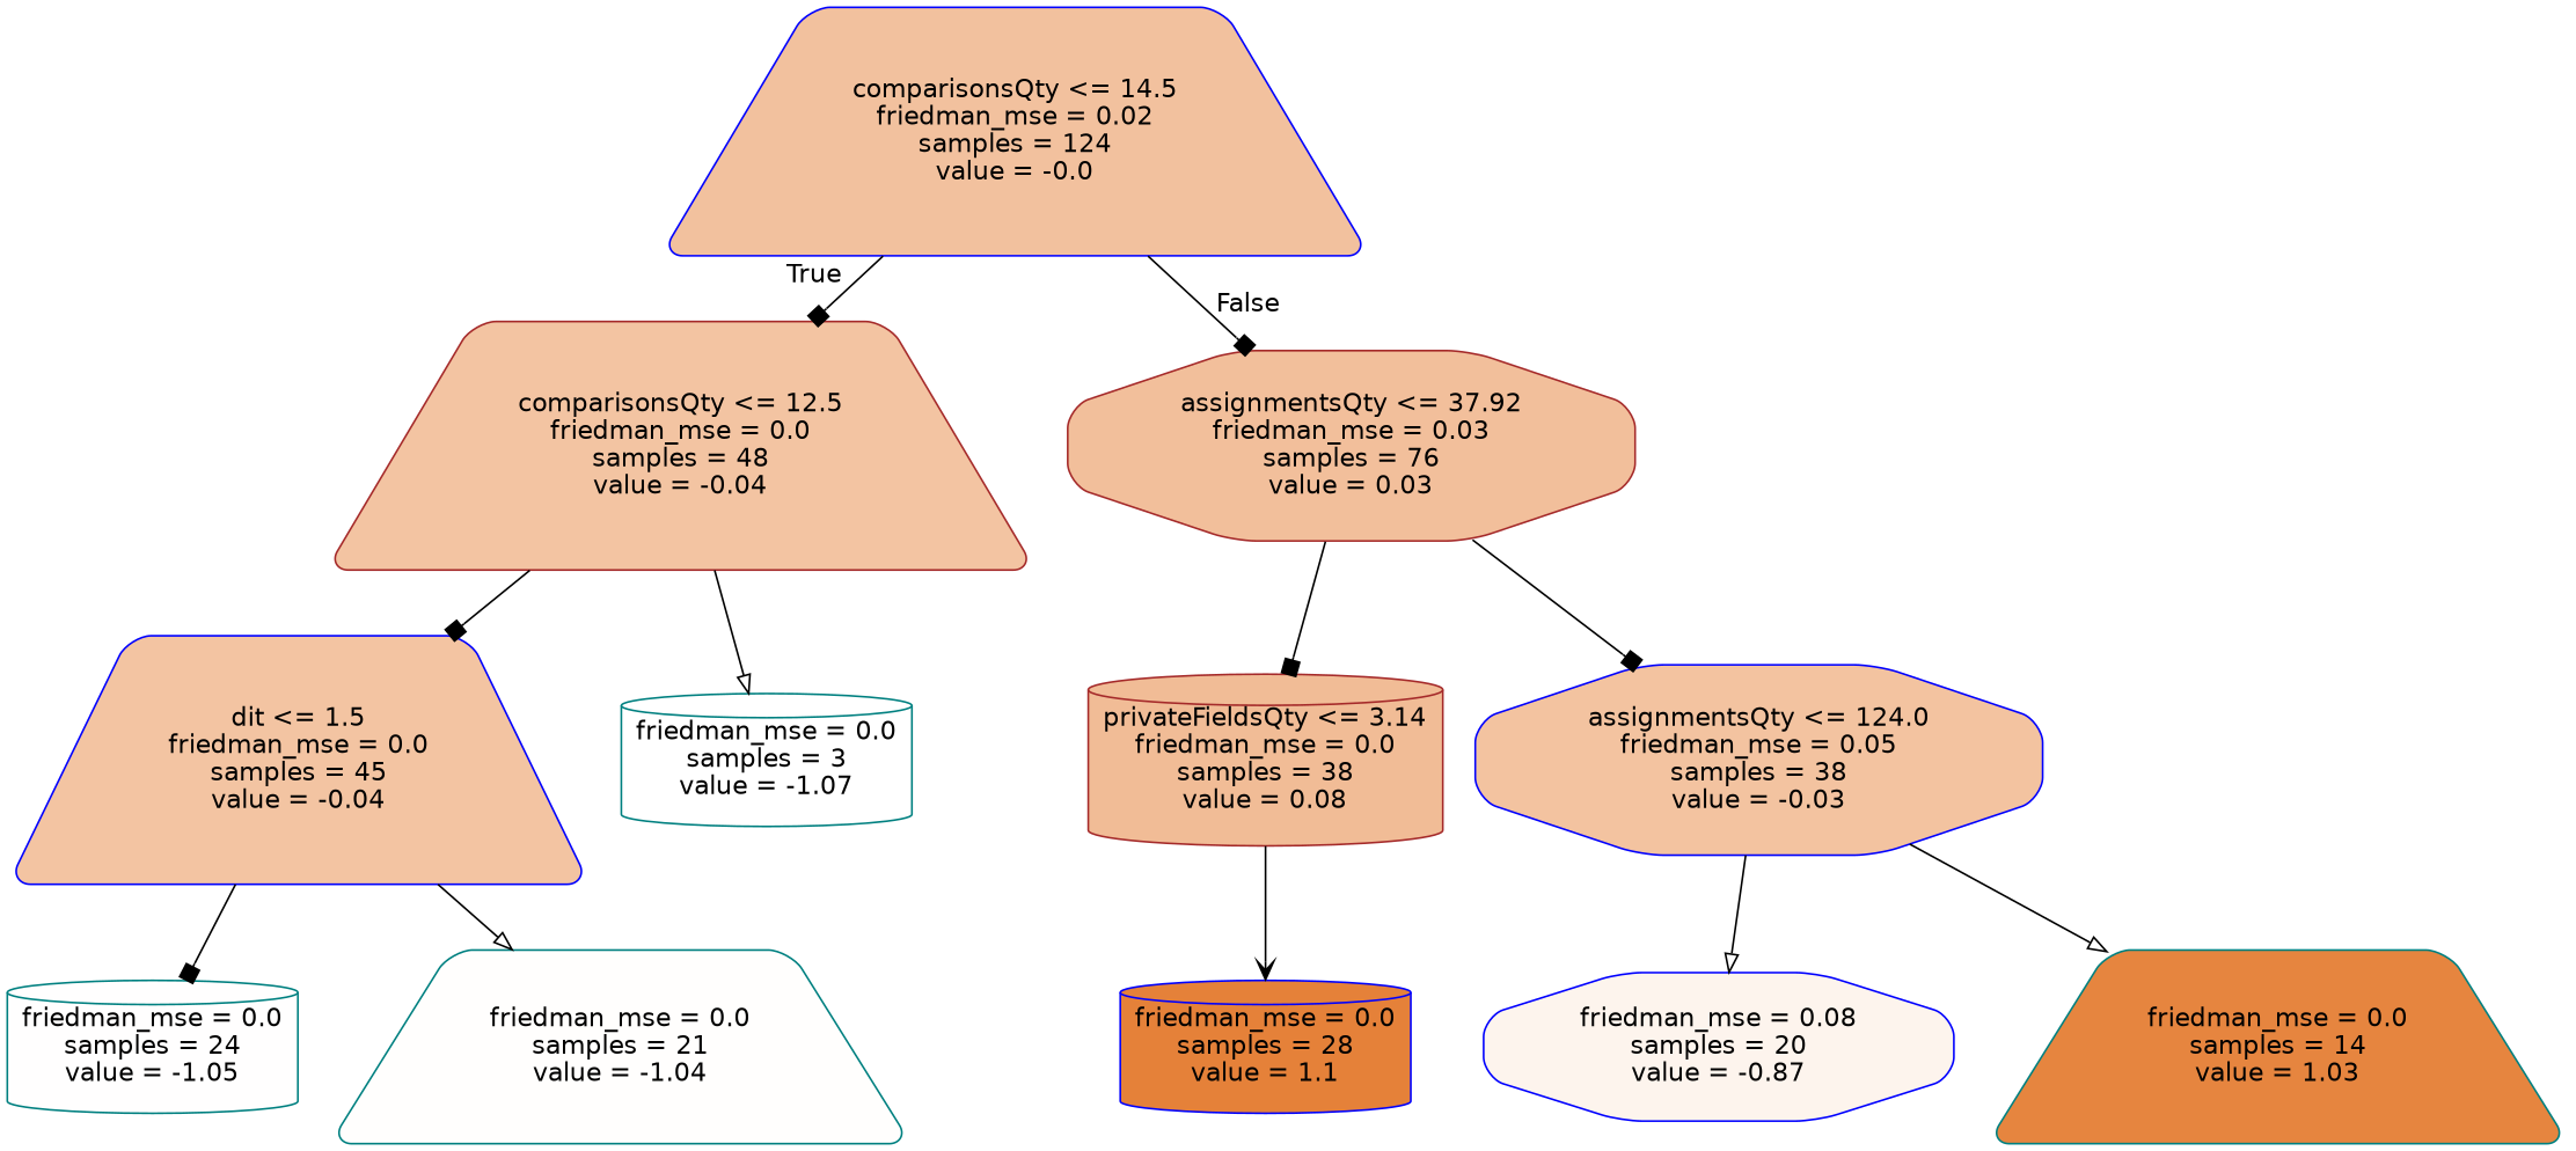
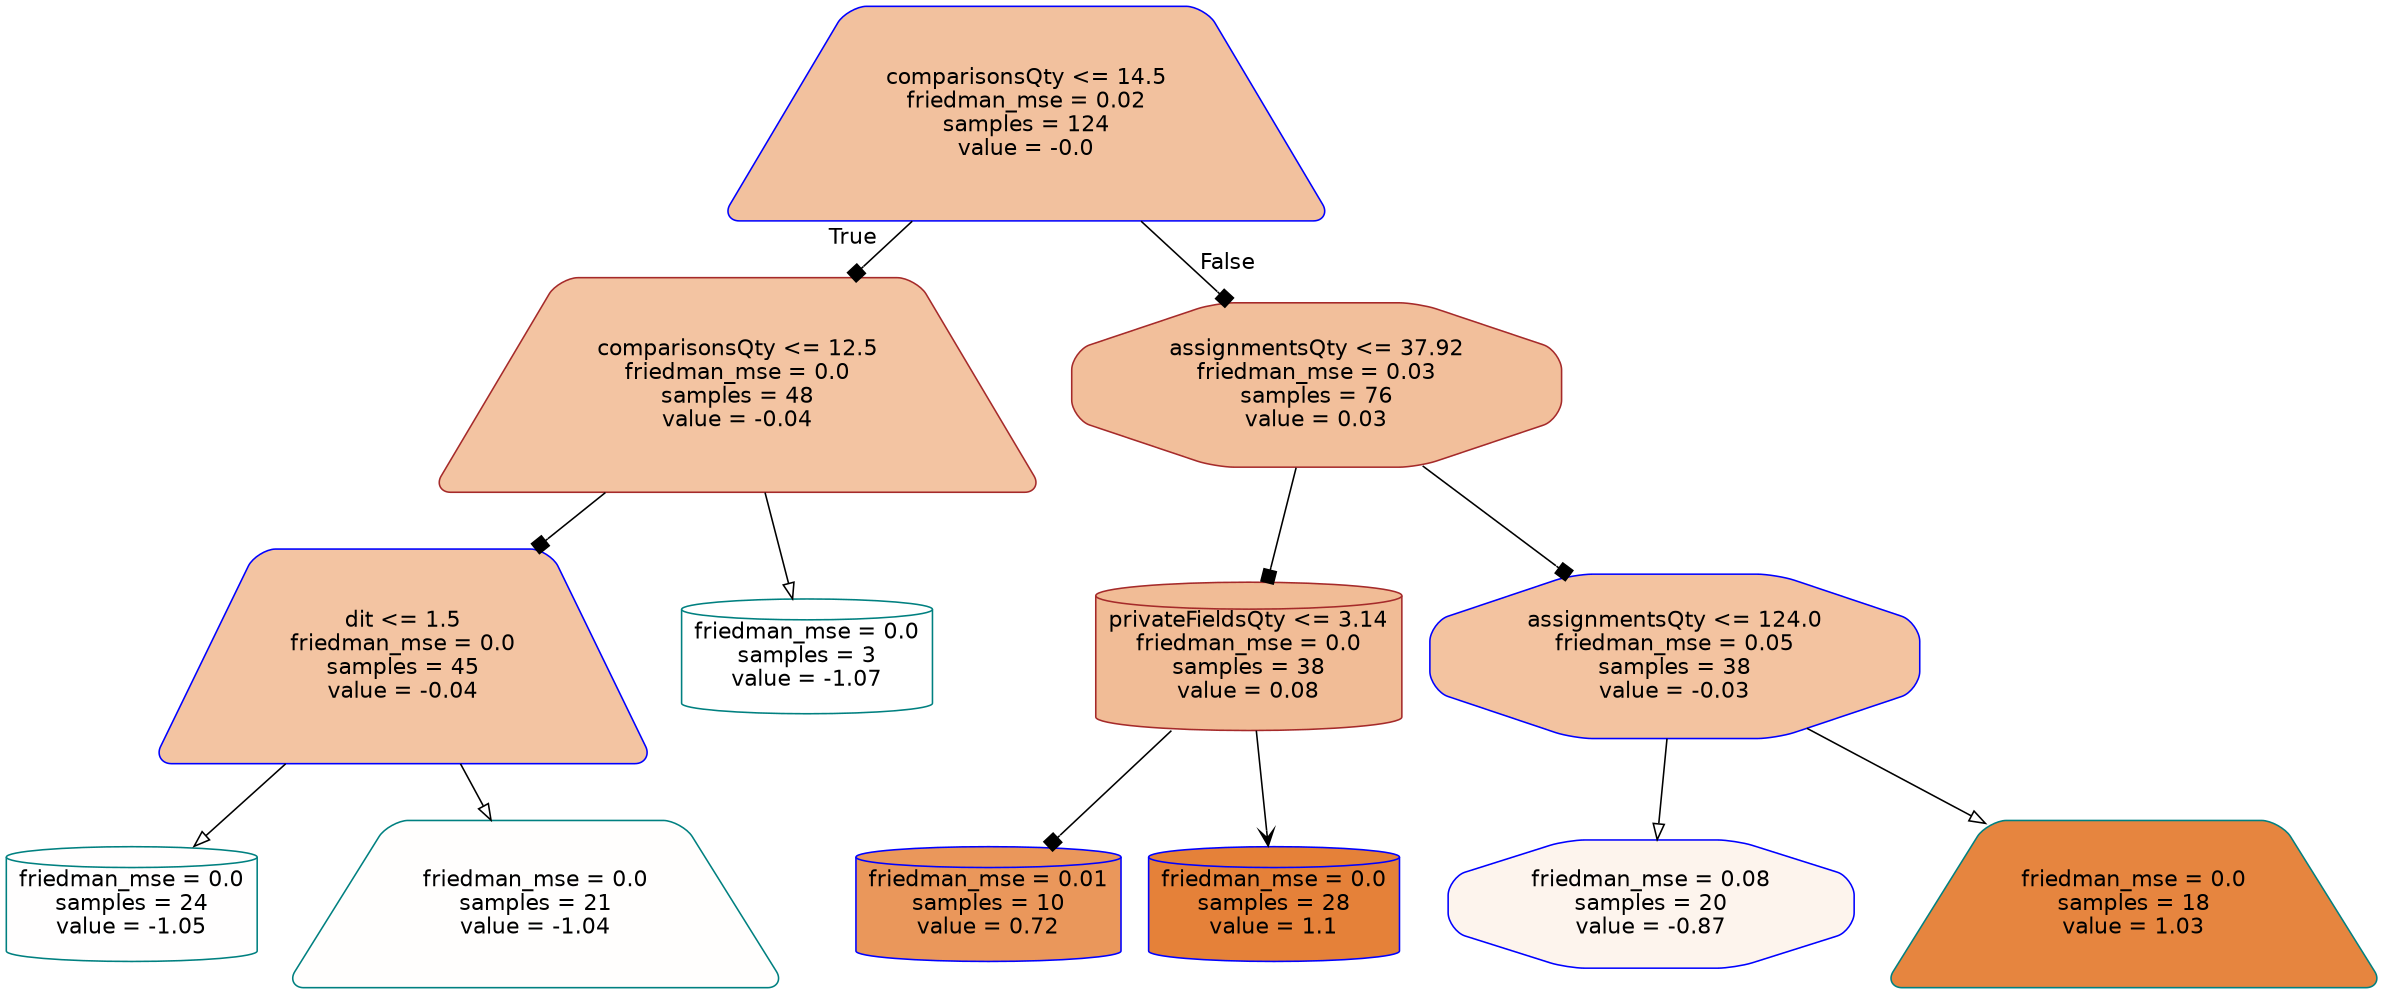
  digraph {
    node [color=blue fillcolor="#f3c4a2" fontname=helvetica shape=trapezium style="filled, rounded"]
    edge [arrowhead=box fontname=helvetica]
    n1 [fillcolor="#f2c19e" label="comparisonsQty <= 14.5\nfriedman_mse = 0.02\nsamples = 124\nvalue = -0.0"]
    n2 [color=brown label="comparisonsQty <= 12.5\nfriedman_mse = 0.0\nsamples = 48\nvalue = -0.04"]
    n3 [color=brown fillcolor="#f2bf9b" label="assignmentsQty <= 37.92\nfriedman_mse = 0.03\nsamples = 76\nvalue = 0.03" shape=octagon]
    n4 [label="dit <= 1.5\nfriedman_mse = 0.0\nsamples = 45\nvalue = -0.04"]
    n5 [color=teal fillcolor="#ffffff" label="friedman_mse = 0.0\nsamples = 3\nvalue = -1.07" shape=cylinder]
    n6 [color=brown fillcolor="#f1bc96" label="privateFieldsQty <= 3.14\nfriedman_mse = 0.0\nsamples = 38\nvalue = 0.08" shape=cylinder]
    n7 [fillcolor="#f3c3a0" label="assignmentsQty <= 124.0\nfriedman_mse = 0.05\nsamples = 38\nvalue = -0.03" shape=octagon]
    n8 [color=teal fillcolor="#fffefe" label="friedman_mse = 0.0\nsamples = 24\nvalue = -1.05" shape=cylinder]
    n9 [color=teal fillcolor="#fffefd" label="friedman_mse = 0.0\nsamples = 21\nvalue = -1.04"]
+   n10 [fillcolor="#ea975b" label="friedman_mse = 0.01\nsamples = 10\nvalue = 0.72" shape=cylinder]
    n11 [fillcolor="#e58139" label="friedman_mse = 0.0\nsamples = 28\nvalue = 1.1" shape=cylinder]
    n12 [fillcolor="#fdf4ed" label="friedman_mse = 0.08\nsamples = 20\nvalue = -0.87" shape=octagon]
-   n13 [color=teal fillcolor="#e6853f" label="friedman_mse = 0.0\nsamples = 14\nvalue = 1.03"]
+   n13 [color=teal fillcolor="#e6853f" label="friedman_mse = 0.0\nsamples = 18\nvalue = 1.03"]
    n1 -> n2 [headlabel=True labelangle=45 labeldistance=2.5]
    n1 -> n3 [headlabel=False labelangle=-45 labeldistance=2.5]
    n2 -> n4
    n2 -> n5 [arrowhead=onormal]
    n3 -> n6
    n3 -> n7
-   n4 -> n8
+   n4 -> n8 [arrowhead=onormal]
    n4 -> n9 [arrowhead=onormal]
+   n6 -> n10
    n6 -> n11 [arrowhead=vee]
    n7 -> n12 [arrowhead=onormal]
    n7 -> n13 [arrowhead=onormal]
  }
